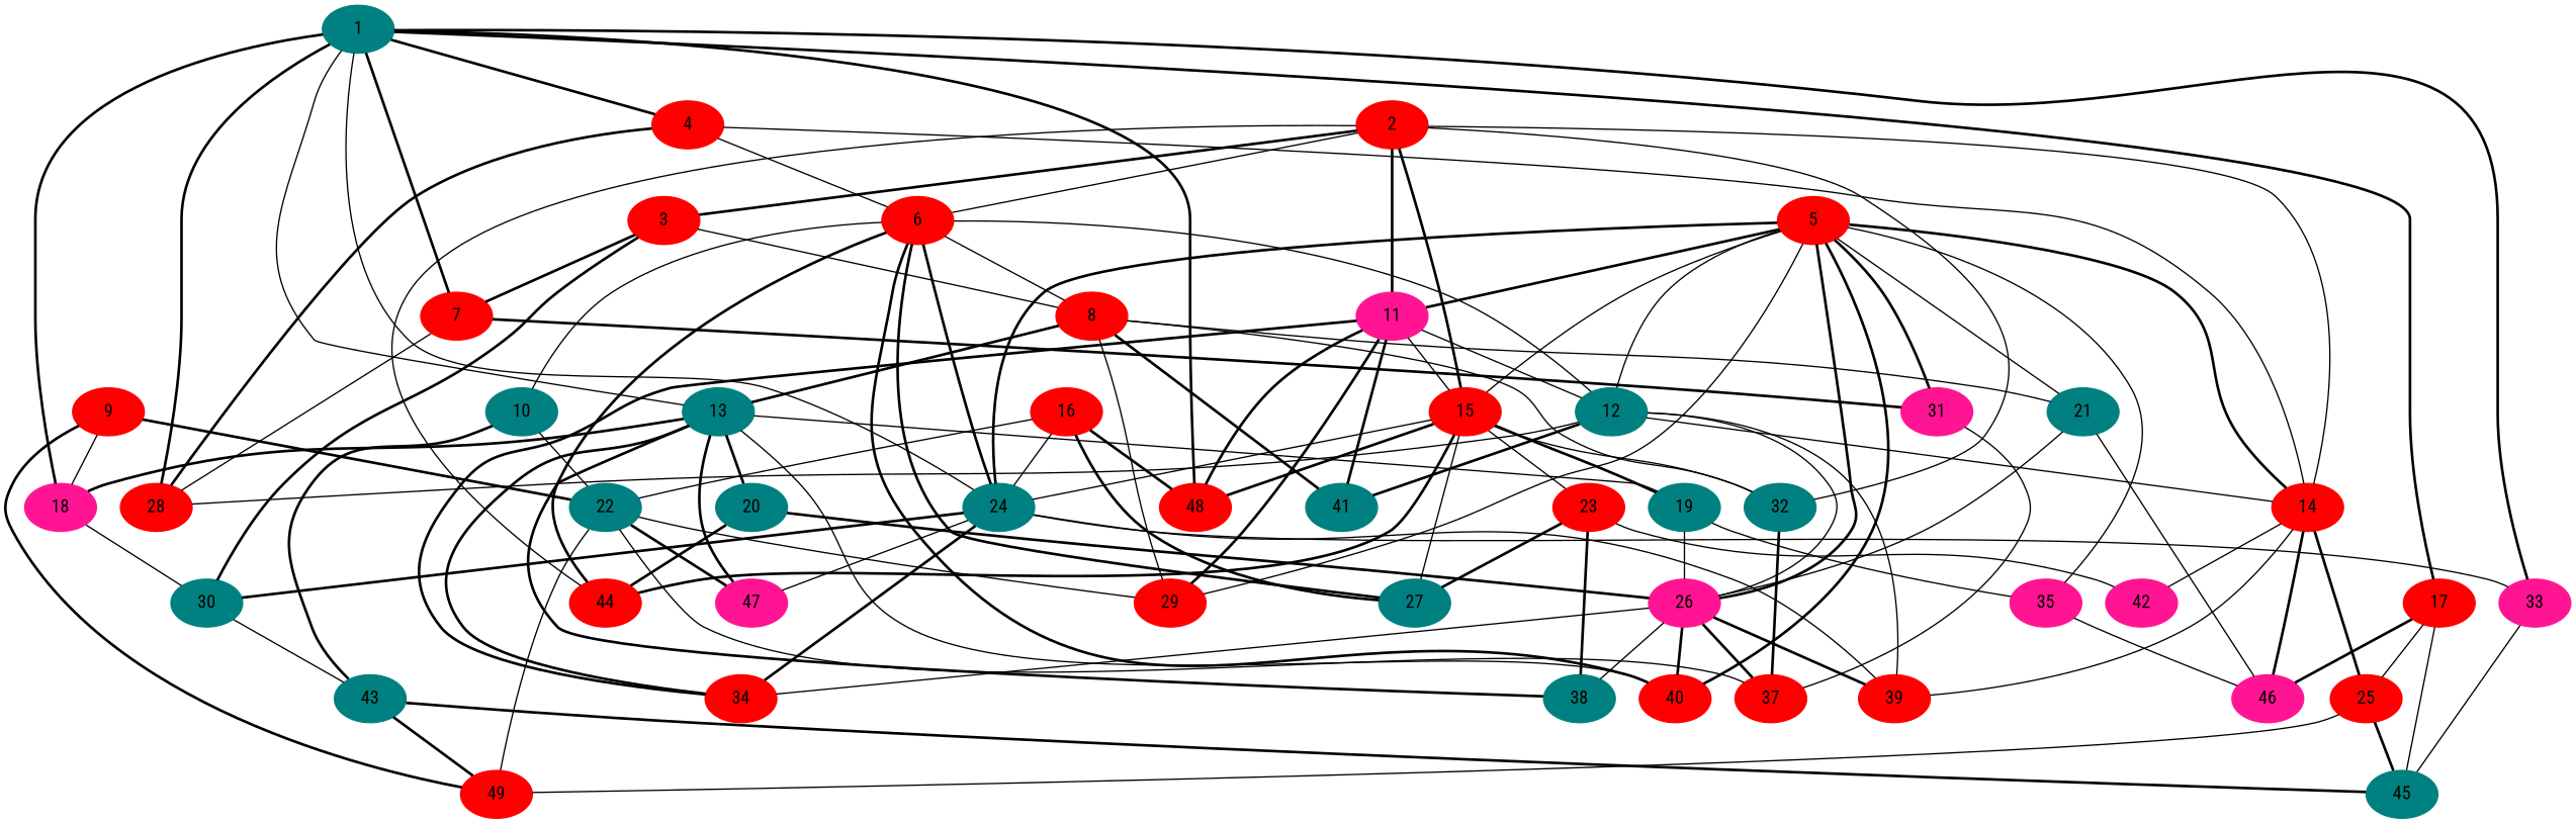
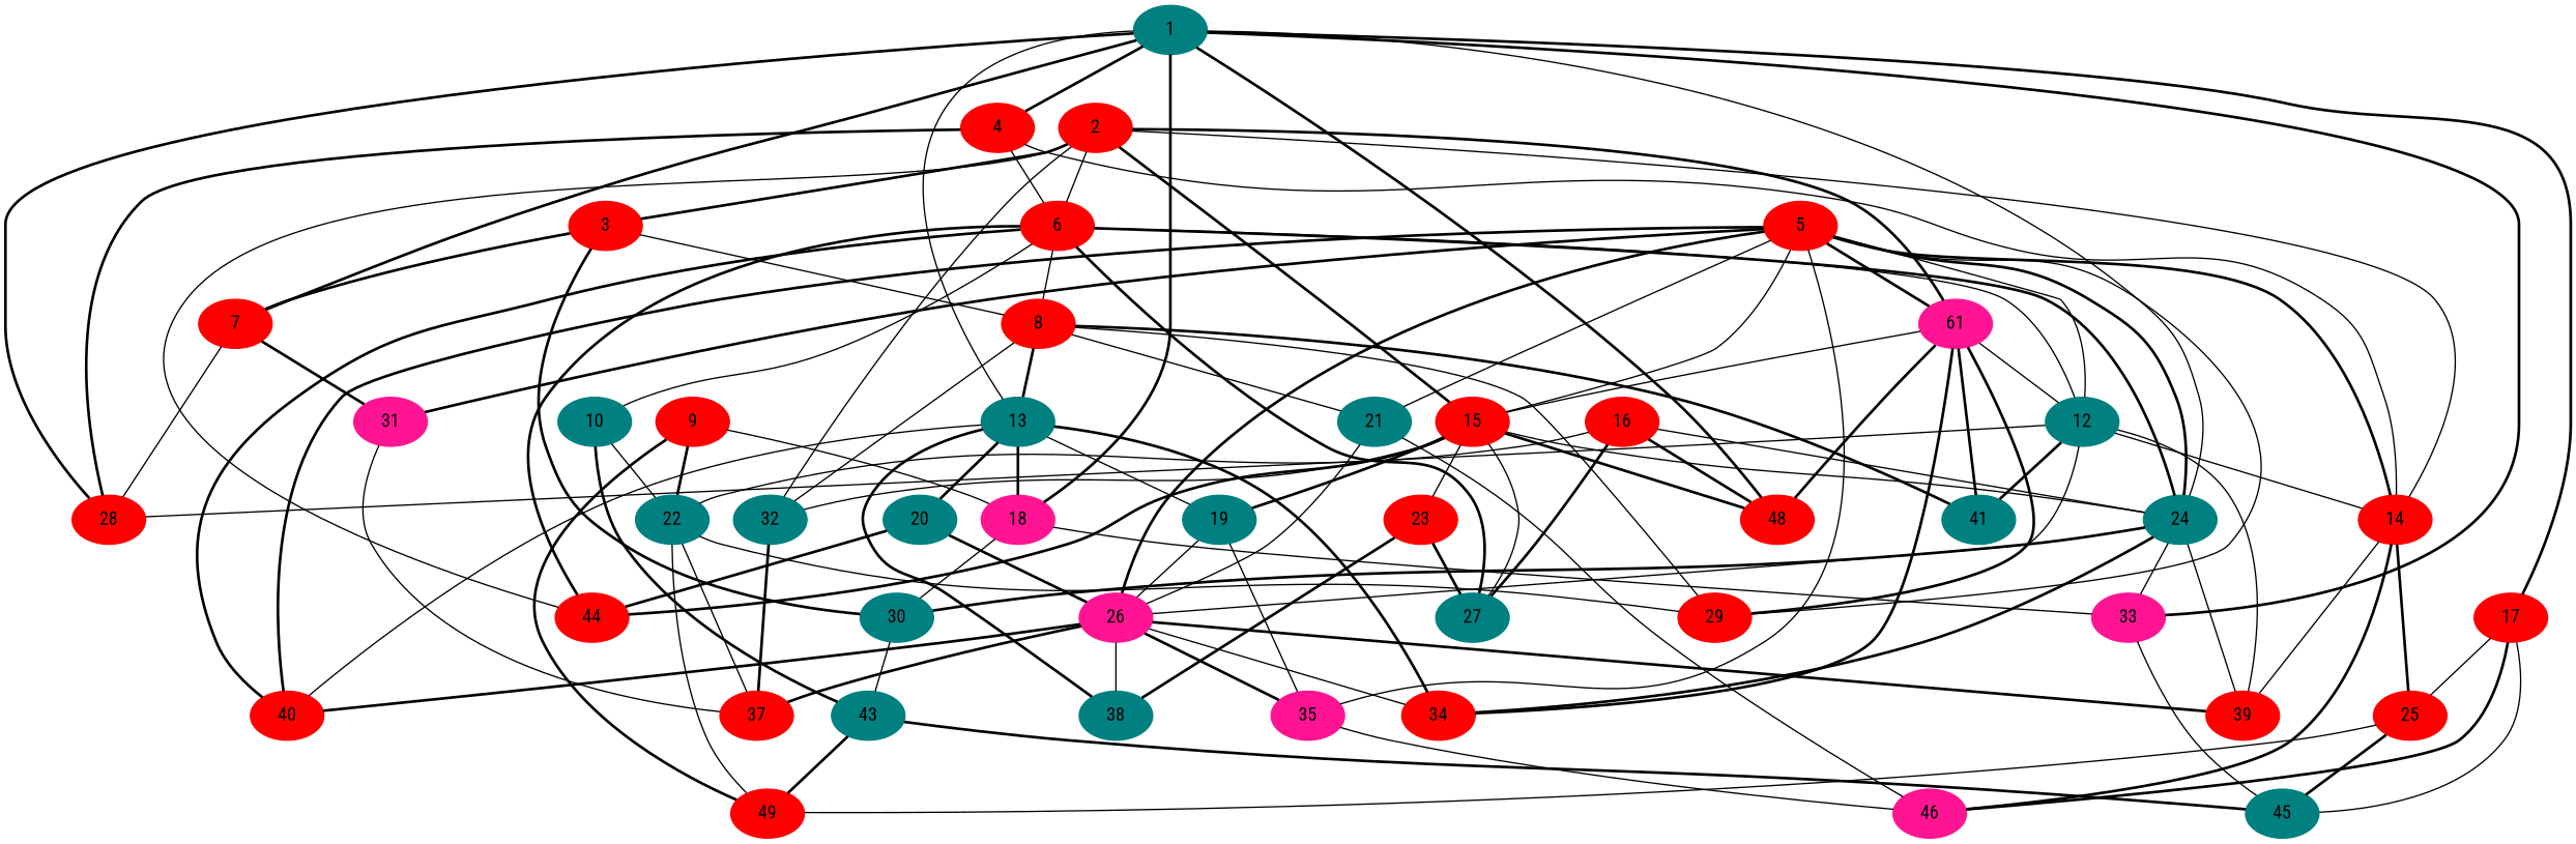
  graph {
    fontname="Roboto Condensed"
    node [color=red fontname="Roboto Condensed" style=filled]
    edge [fontname="Roboto Condensed" style=bold weight=1.0]
    1 [color=teal]
    4
    7
    13 [color=teal]
    17
    18 [color=deeppink]
    24 [color=teal]
    28
    33 [color=deeppink]
    48
    6
    14
    31 [color=deeppink]
    40
    34
    19 [color=teal]
    20 [color=teal]
    38 [color=teal]
-   47 [color=deeppink]
    25
    46 [color=deeppink]
    45 [color=teal]
    30 [color=teal]
    39
    2
    3
-   11 [color=deeppink]
+   11 [color=deeppink label=61]
    15
    32 [color=teal]
    44
    8
    12 [color=teal]
    10 [color=teal]
    27 [color=teal]
    29
    41 [color=teal]
-   42 [color=deeppink]
    23
    37
    21 [color=teal]
    43 [color=teal]
    5
    26 [color=deeppink]
    35 [color=deeppink]
    22 [color=teal]
    9
    49
    16
    1 -- 4
    1 -- 7
    1 -- 13 [style=solid]
    1 -- 17
    1 -- 18 [weight=2.0]
    1 -- 24 [style=solid]
    1 -- 28
    1 -- 33
    1 -- 48
    4 -- 28
    4 -- 6 [style=solid]
    4 -- 14 [style=solid]
    7 -- 28 [style=solid]
    7 -- 31
    13 -- 18 [weight=3.0]
    13 -- 40 [style=solid]
    13 -- 34
    13 -- 19 [style=solid]
    13 -- 20
    13 -- 38
-   13 -- 47
    17 -- 25 [style=solid]
    17 -- 46
    17 -- 45 [style=solid]
+   18 -- 33 [style=solid]
    18 -- 30 [style=solid]
    24 -- 33 [style=solid]
    24 -- 34
-   24 -- 47 [style=solid]
    24 -- 30
    24 -- 39 [style=solid]
    33 -- 45 [style=solid]
    6 -- 24
    6 -- 40
    6 -- 44
    6 -- 8 [style=solid]
    6 -- 12 [style=solid]
    6 -- 10 [style=solid]
    6 -- 27
    14 -- 25
    14 -- 46
    14 -- 39 [style=solid]
-   14 -- 42 [style=solid weight=2.0]
    31 -- 37 [style=solid]
    19 -- 26 [style=solid]
    19 -- 35 [style=solid]
    20 -- 44
    20 -- 26 [weight=2.0]
    25 -- 45
    25 -- 49 [style=solid]
    30 -- 43 [style=solid]
    2 -- 6 [style=solid weight=2.0]
    2 -- 14 [style=solid weight=2.0]
    2 -- 3
    2 -- 11 [weight=2.0]
    2 -- 15
    2 -- 32 [style=solid]
    2 -- 44 [style=solid]
    3 -- 7
    3 -- 30
    3 -- 8 [style=solid]
    11 -- 48
    11 -- 34
    11 -- 15 [style=solid]
    11 -- 12 [style=solid]
    11 -- 29
    11 -- 41 [weight=2.0]
    15 -- 24 [style=solid]
    15 -- 48
    15 -- 19
    15 -- 32 [style=solid]
    15 -- 44
    15 -- 27 [style=solid]
    15 -- 23 [style=solid]
    32 -- 37
    8 -- 13 [weight=2.0]
    8 -- 32 [style=solid]
    8 -- 29 [style=solid]
    8 -- 41
    8 -- 21 [style=solid]
    12 -- 28 [style=solid]
    12 -- 14 [style=solid]
    12 -- 39 [style=solid]
    12 -- 41
    12 -- 26 [style=solid]
    10 -- 43
    10 -- 22 [style=solid weight=2.0]
    23 -- 38
    23 -- 27
-   23 -- 42 [style=solid]
    21 -- 46 [style=solid]
    21 -- 26 [style=solid]
    43 -- 45
    43 -- 49
    5 -- 24
    5 -- 14
    5 -- 31
    5 -- 40
    5 -- 11
    5 -- 15 [style=solid]
    5 -- 12 [style=solid]
    5 -- 29 [style=solid]
    5 -- 21 [style=solid]
    5 -- 26
    5 -- 35 [style=solid]
    26 -- 40
    26 -- 34 [style=solid]
    26 -- 38 [style=solid]
    26 -- 39
    26 -- 37
+   26 -- 35
    35 -- 46 [style=solid]
-   22 -- 47
    22 -- 29 [style=solid]
    22 -- 37 [style=solid]
    22 -- 49 [style=solid]
    9 -- 18 [style=solid weight=2.0]
    9 -- 22
    9 -- 49
    16 -- 24 [style=solid]
    16 -- 48
    16 -- 27
    16 -- 22 [style=solid]
  }
